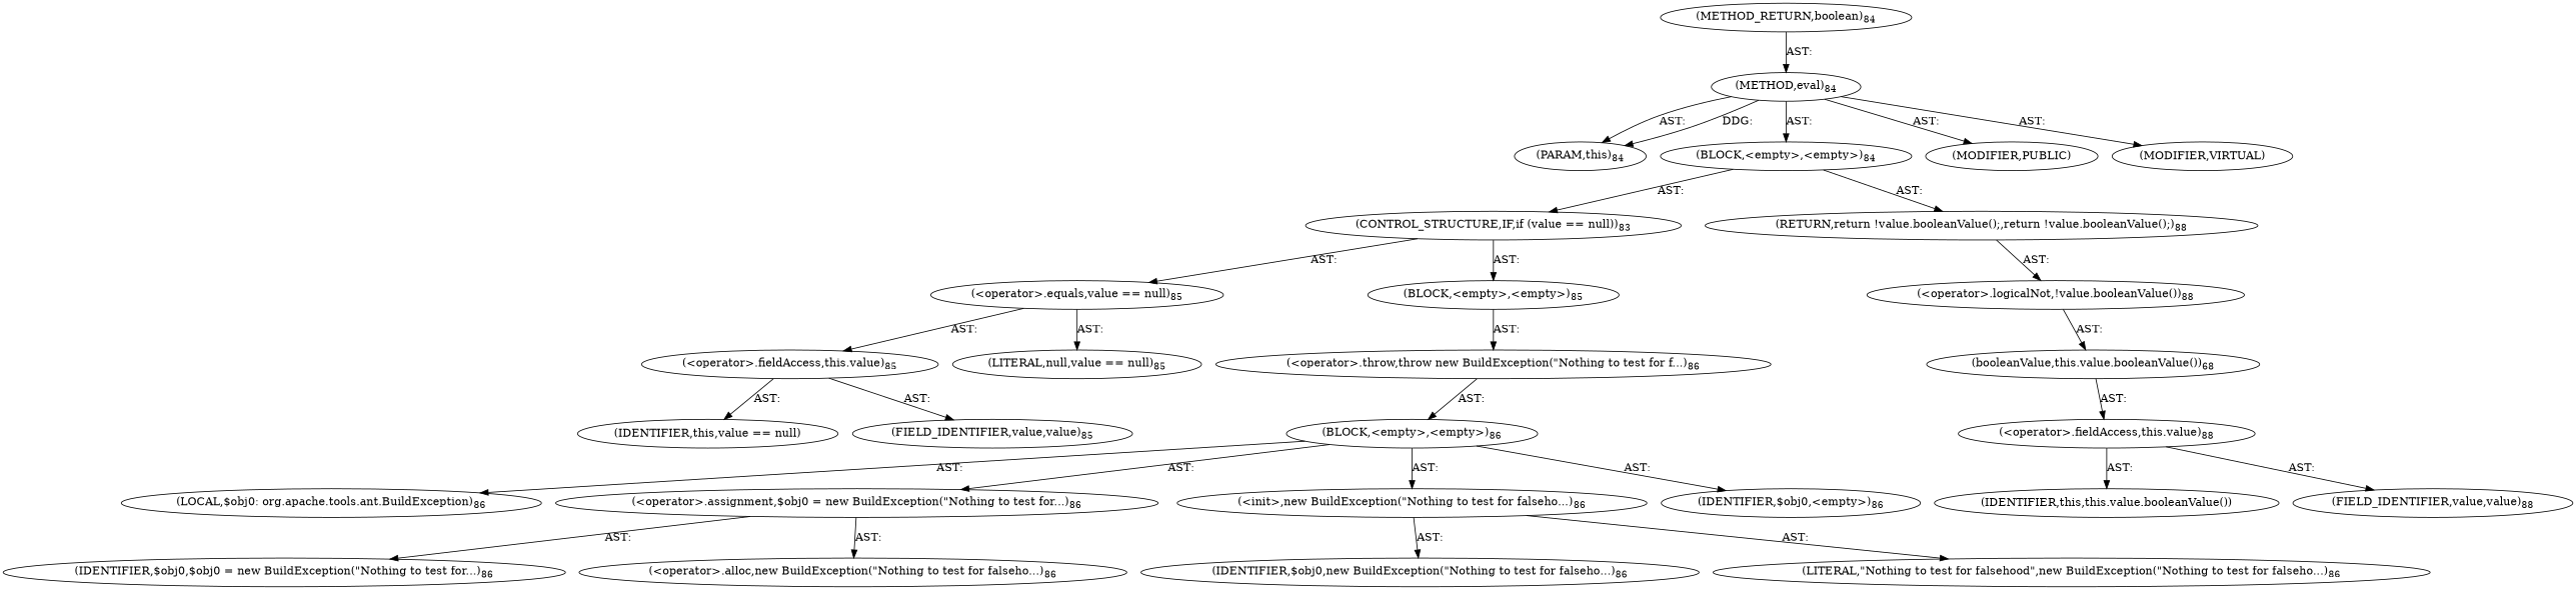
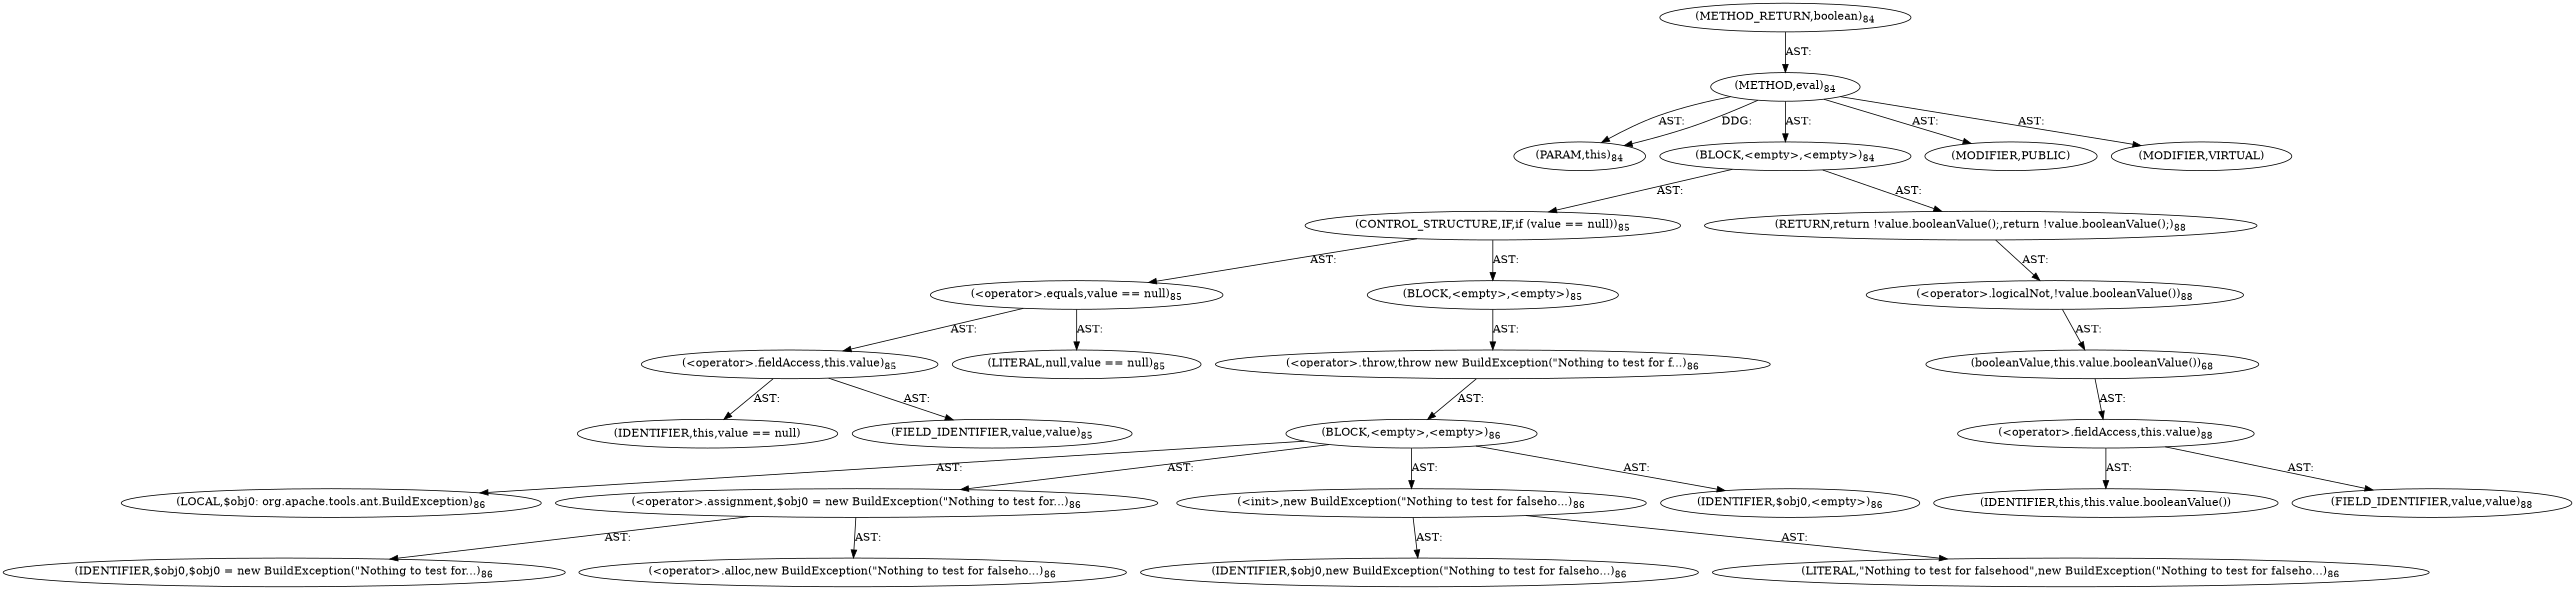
  digraph {
    n1 [label=<(METHOD,eval)<SUB>84</SUB>>]
    n2 [label=<(PARAM,this)<SUB>84</SUB>>]
    n3 [label=<(BLOCK,&lt;empty&gt;,&lt;empty&gt;)<SUB>84</SUB>>]
    n4 [label=<(MODIFIER,PUBLIC)>]
    n5 [label=<(MODIFIER,VIRTUAL)>]
-   n6 [label=<(CONTROL_STRUCTURE,IF,if (value == null))<SUB>83</SUB>>]
+   n6 [label=<(CONTROL_STRUCTURE,IF,if (value == null))<SUB>85</SUB>>]
    n7 [label=<(RETURN,return !value.booleanValue();,return !value.booleanValue();)<SUB>88</SUB>>]
    n8 [label=<(METHOD_RETURN,boolean)<SUB>84</SUB>>]
    n9 [label=<(&lt;operator&gt;.equals,value == null)<SUB>85</SUB>>]
    n10 [label=<(BLOCK,&lt;empty&gt;,&lt;empty&gt;)<SUB>85</SUB>>]
    n11 [label=<(&lt;operator&gt;.logicalNot,!value.booleanValue())<SUB>88</SUB>>]
    n12 [label=<(&lt;operator&gt;.fieldAccess,this.value)<SUB>85</SUB>>]
    n13 [label=<(LITERAL,null,value == null)<SUB>85</SUB>>]
    n14 [label=<(&lt;operator&gt;.throw,throw new BuildException(&quot;Nothing to test for f...)<SUB>86</SUB>>]
    n15 [label=<(IDENTIFIER,this,value == null)>]
    n16 [label=<(FIELD_IDENTIFIER,value,value)<SUB>85</SUB>>]
    n17 [label=<(BLOCK,&lt;empty&gt;,&lt;empty&gt;)<SUB>86</SUB>>]
    n18 [label=<(LOCAL,$obj0: org.apache.tools.ant.BuildException)<SUB>86</SUB>>]
    n19 [label=<(&lt;operator&gt;.assignment,$obj0 = new BuildException(&quot;Nothing to test for...)<SUB>86</SUB>>]
    n20 [label=<(&lt;init&gt;,new BuildException(&quot;Nothing to test for falseho...)<SUB>86</SUB>>]
    n21 [label=<(IDENTIFIER,$obj0,&lt;empty&gt;)<SUB>86</SUB>>]
    n22 [label=<(IDENTIFIER,$obj0,$obj0 = new BuildException(&quot;Nothing to test for...)<SUB>86</SUB>>]
    n23 [label=<(&lt;operator&gt;.alloc,new BuildException(&quot;Nothing to test for falseho...)<SUB>86</SUB>>]
    n24 [label=<(IDENTIFIER,$obj0,new BuildException(&quot;Nothing to test for falseho...)<SUB>86</SUB>>]
    n25 [label=<(LITERAL,&quot;Nothing to test for falsehood&quot;,new BuildException(&quot;Nothing to test for falseho...)<SUB>86</SUB>>]
    n26 [label=<(booleanValue,this.value.booleanValue())<SUB>68</SUB>>]
    n27 [label=<(&lt;operator&gt;.fieldAccess,this.value)<SUB>88</SUB>>]
    n28 [label=<(IDENTIFIER,this,this.value.booleanValue())>]
    n29 [label=<(FIELD_IDENTIFIER,value,value)<SUB>88</SUB>>]
    n1 -> n2 [label="AST: "]
    n1 -> n2 [label="DDG: "]
    n1 -> n3 [label="AST: "]
    n1 -> n4 [label="AST: "]
    n1 -> n5 [label="AST: "]
    n3 -> n6 [label="AST: "]
    n3 -> n7 [label="AST: "]
    n6 -> n9 [label="AST: "]
    n6 -> n10 [label="AST: "]
    n7 -> n11 [label="AST: "]
    n8 -> n1 [label="AST: "]
    n9 -> n12 [label="AST: "]
    n9 -> n13 [label="AST: "]
    n10 -> n14 [label="AST: "]
    n11 -> n26 [label="AST: "]
    n12 -> n15 [label="AST: "]
    n12 -> n16 [label="AST: "]
    n14 -> n17 [label="AST: "]
    n17 -> n18 [label="AST: "]
    n17 -> n19 [label="AST: "]
    n17 -> n20 [label="AST: "]
    n17 -> n21 [label="AST: "]
    n19 -> n22 [label="AST: "]
    n19 -> n23 [label="AST: "]
    n20 -> n24 [label="AST: "]
    n20 -> n25 [label="AST: "]
    n26 -> n27 [label="AST: "]
    n27 -> n28 [label="AST: "]
    n27 -> n29 [label="AST: "]
  }
